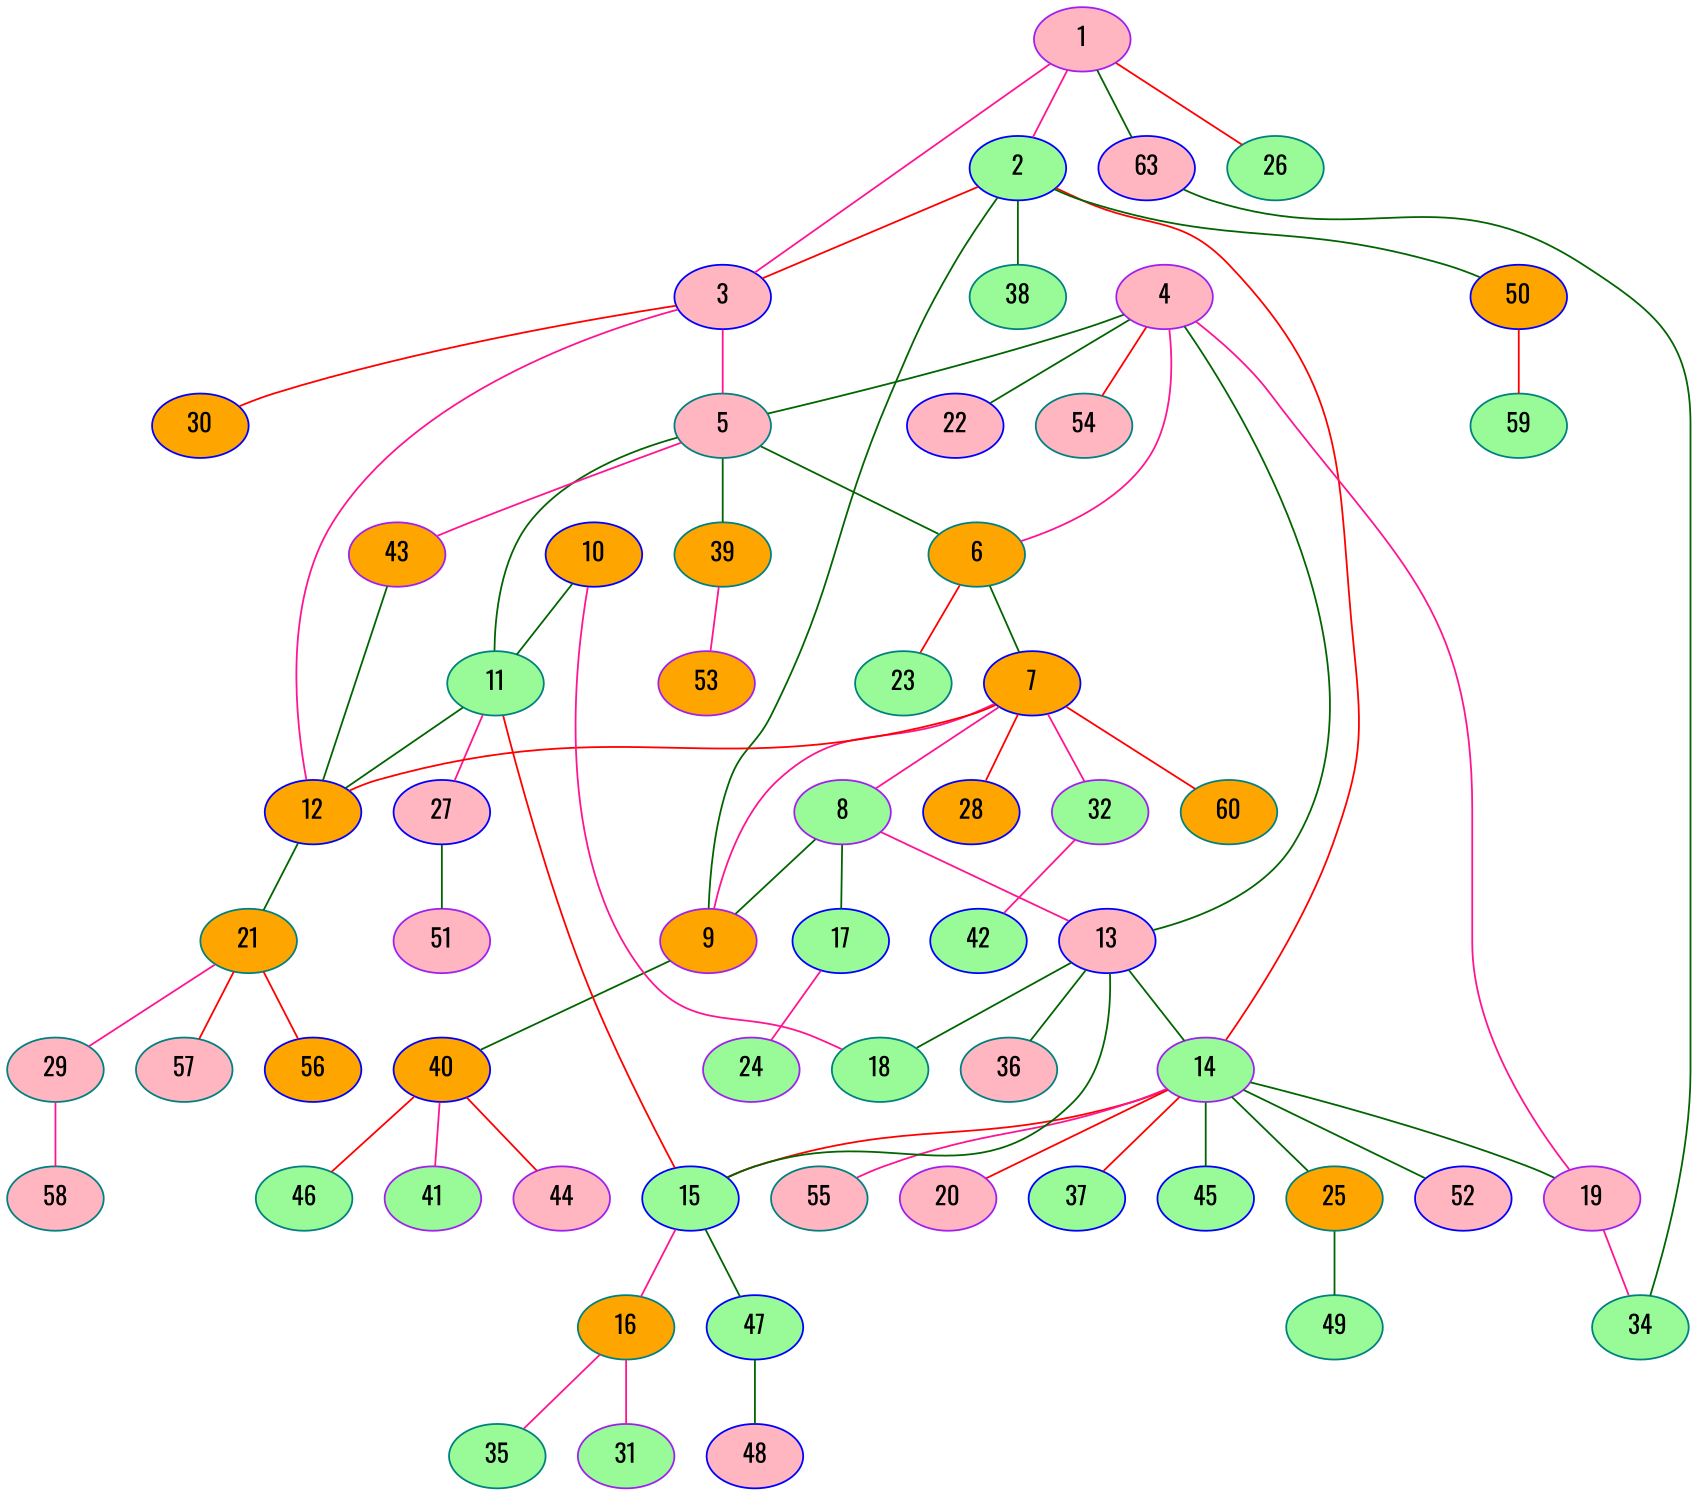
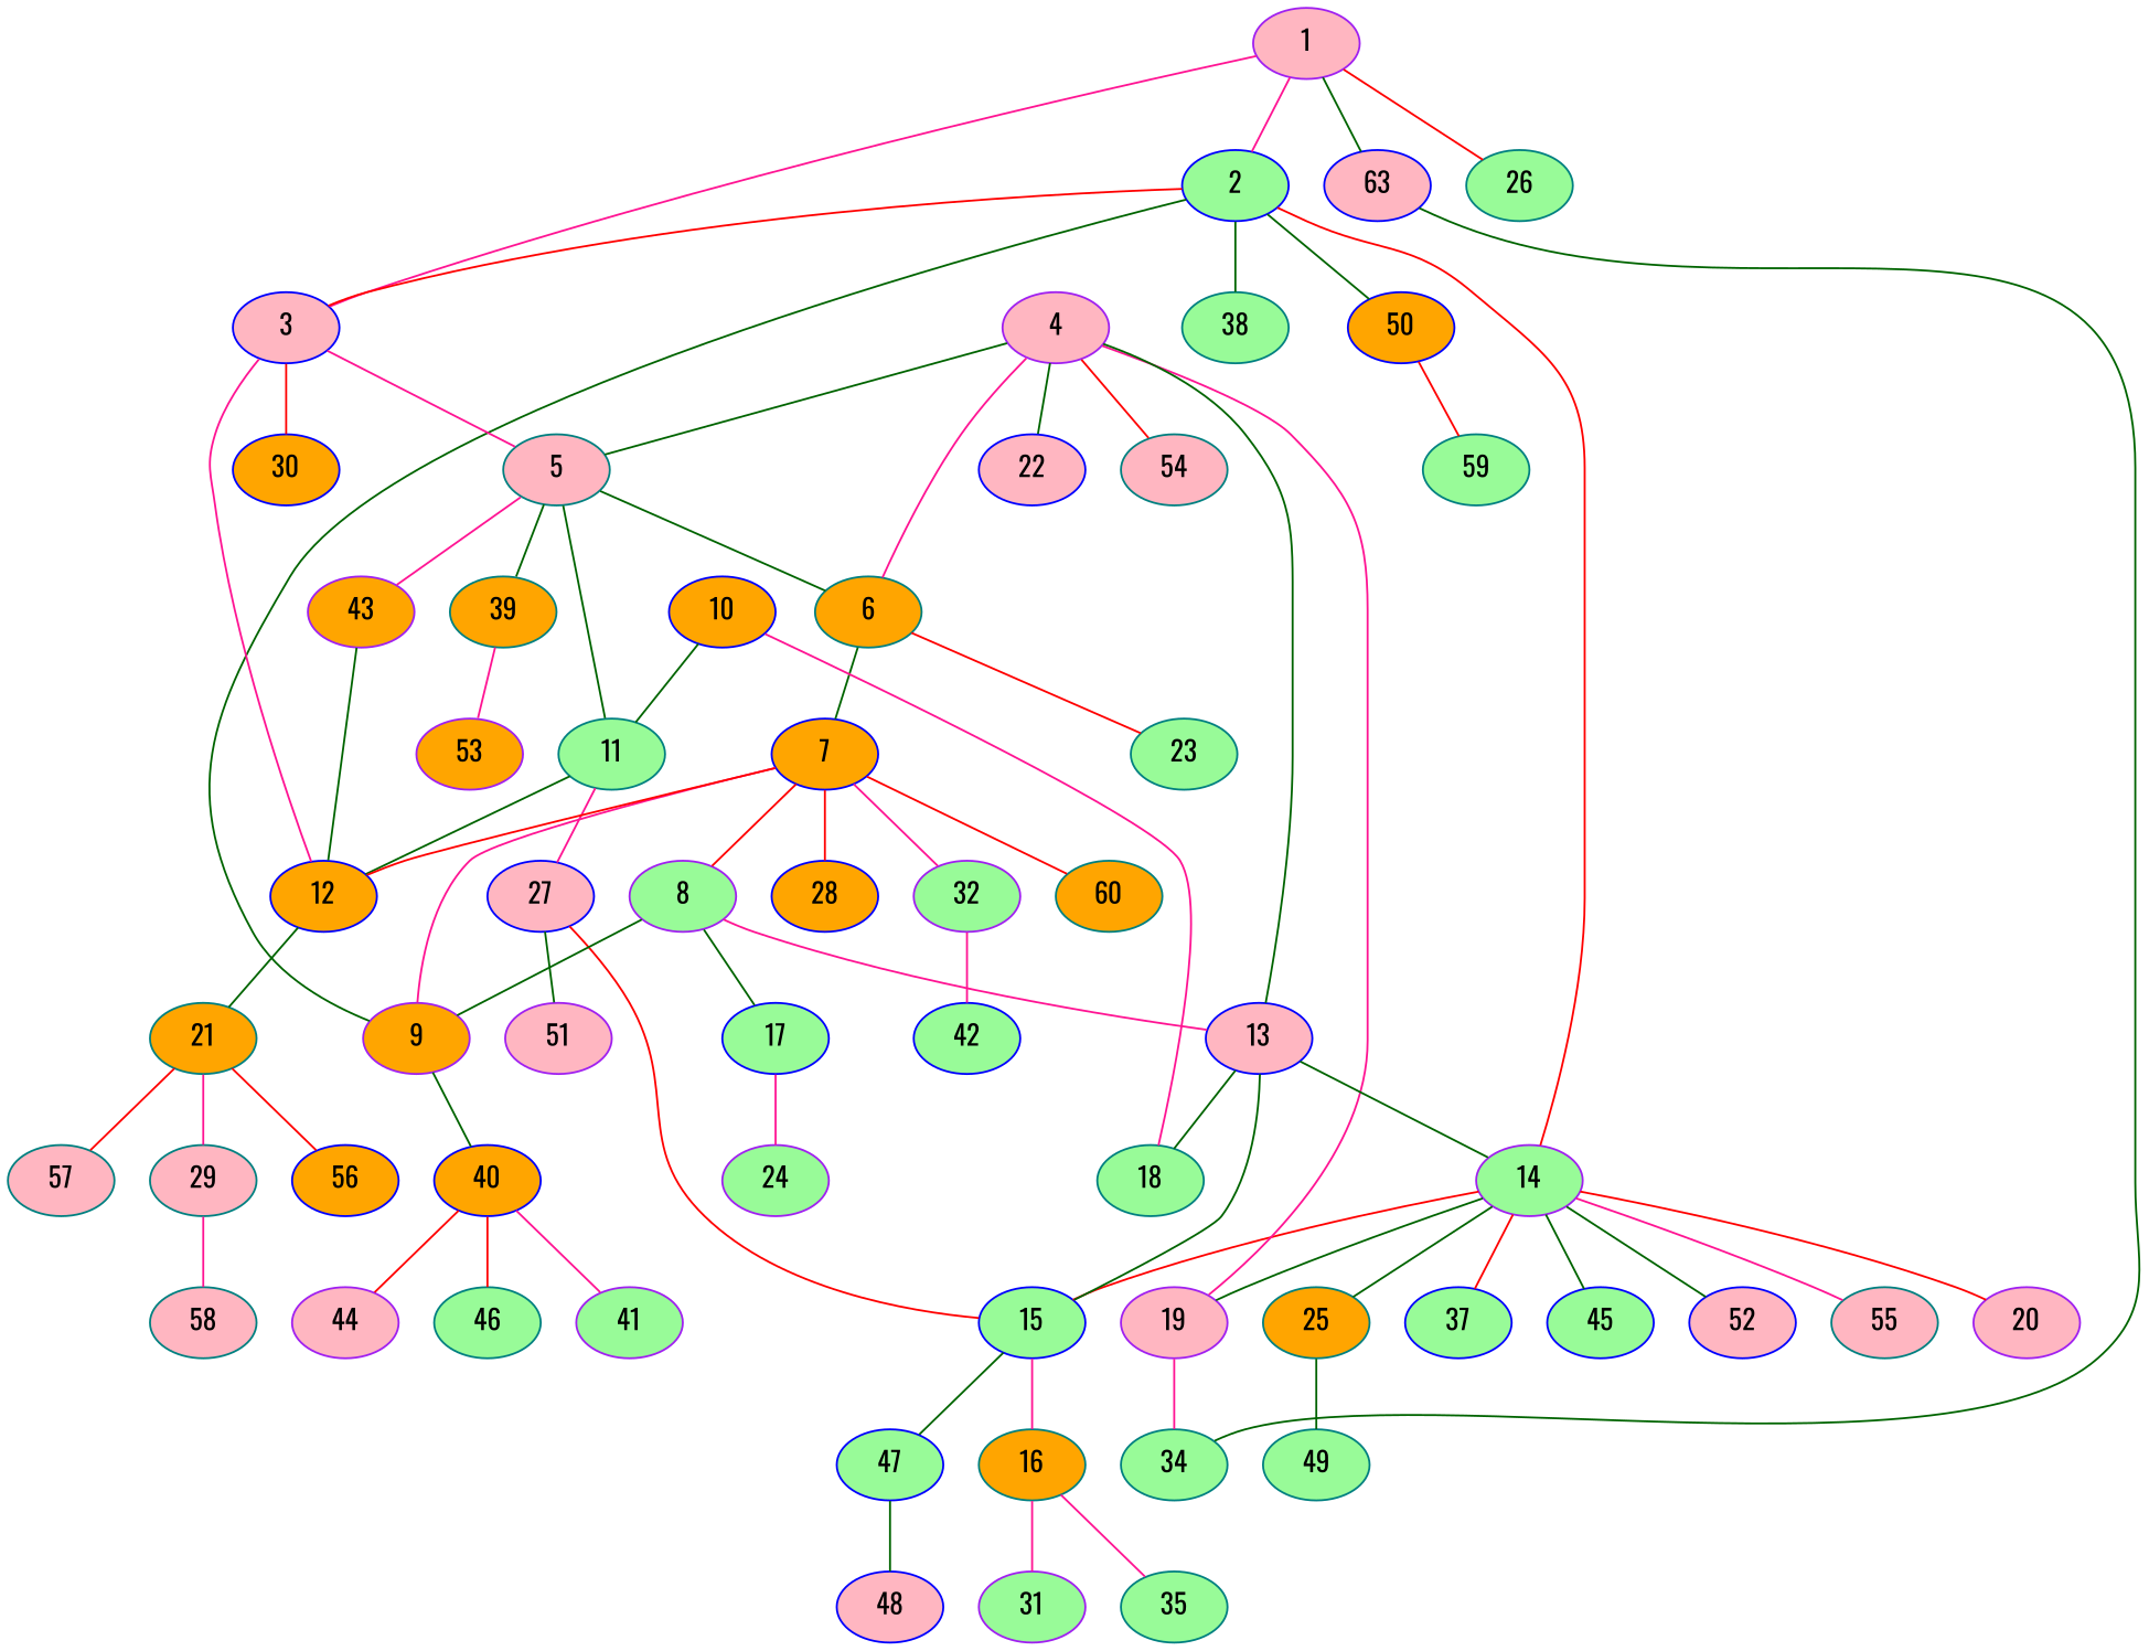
  graph {
    fontname=Oswald
    node [color=teal fillcolor=palegreen fontname=Oswald style=filled]
    edge [color=darkgreen fontname=Oswald]
    1 [color=purple fillcolor=lightpink]
    2 [color=blue]
    3 [color=blue fillcolor=lightpink]
    26
    n5 [color=blue fillcolor=lightpink label=63]
    9 [color=purple fillcolor=orange]
    14 [color=purple]
    38
    50 [color=blue fillcolor=orange]
    5 [fillcolor=lightpink]
    12 [color=blue fillcolor=orange]
    30 [color=blue fillcolor=orange]
    34
    40 [color=blue fillcolor=orange]
    19 [color=purple fillcolor=lightpink]
    15 [color=blue]
    20 [color=purple fillcolor=lightpink]
    25 [fillcolor=orange]
    37 [color=blue]
    45 [color=blue]
    52 [color=blue fillcolor=lightpink]
    55 [fillcolor=lightpink]
    59
    6 [fillcolor=orange]
    11
    39 [fillcolor=orange]
    43 [color=purple fillcolor=orange]
    21 [fillcolor=orange]
    4 [color=purple fillcolor=lightpink]
    13 [color=blue fillcolor=lightpink]
    22 [color=blue fillcolor=lightpink]
    54 [fillcolor=lightpink]
    7 [color=blue fillcolor=orange]
    23
    18
-   36 [fillcolor=lightpink]
    27 [color=blue fillcolor=lightpink]
    53 [color=purple fillcolor=orange]
    8 [color=purple]
    28 [color=blue fillcolor=orange]
    32 [color=purple]
    60 [fillcolor=orange]
    17 [color=blue]
    42 [color=blue]
    24 [color=purple]
    41 [color=purple]
    44 [color=purple fillcolor=lightpink]
    46
    10 [color=blue fillcolor=orange]
    16 [fillcolor=orange]
    47 [color=blue]
    51 [color=purple fillcolor=lightpink]
    29 [fillcolor=lightpink]
    56 [color=blue fillcolor=orange]
    57 [fillcolor=lightpink]
    49
    31 [color=purple]
    35
    48 [color=blue fillcolor=lightpink]
    58 [fillcolor=lightpink]
    1 -- 2 [color=deeppink]
    1 -- 3 [color=deeppink]
    1 -- 26 [color=red]
    1 -- n5
    2 -- 3 [color=red]
    2 -- 9
    2 -- 14 [color=red]
    2 -- 38
    2 -- 50
    3 -- 5 [color=deeppink]
    3 -- 12 [color=deeppink]
    3 -- 30 [color=red]
    n5 -- 34
    9 -- 40
    14 -- 19
    14 -- 15 [color=red]
    14 -- 20 [color=red]
    14 -- 25
    14 -- 37 [color=red]
    14 -- 45
    14 -- 52
    14 -- 55 [color=deeppink]
    50 -- 59 [color=red]
    5 -- 6
    5 -- 11
    5 -- 39
    5 -- 43 [color=deeppink]
    12 -- 21
    40 -- 41 [color=deeppink]
    40 -- 44 [color=red]
    40 -- 46 [color=red]
    19 -- 34 [color=deeppink]
    15 -- 16 [color=deeppink]
    15 -- 47
    25 -- 49
    6 -- 7
    6 -- 23 [color=red]
    11 -- 12
-   11 -- 15 [color=red]
+   27 -- 15 [color=red]
    11 -- 27 [color=deeppink]
    39 -- 53 [color=deeppink]
    43 -- 12
    21 -- 29 [color=deeppink]
    21 -- 56 [color=red]
    21 -- 57 [color=red]
    4 -- 5
    4 -- 19 [color=deeppink]
    4 -- 6 [color=deeppink]
    4 -- 13
    4 -- 22
    4 -- 54 [color=red]
    13 -- 14
    13 -- 15
    13 -- 18
-   13 -- 36
    7 -- 9 [color=deeppink]
    7 -- 12 [color=red]
-   7 -- 8 [color=deeppink]
+   7 -- 8 [color=red]
    7 -- 28 [color=red]
    7 -- 32 [color=deeppink]
    7 -- 60 [color=red]
    27 -- 51
    8 -- 9
    8 -- 13 [color=deeppink]
    8 -- 17
    32 -- 42 [color=deeppink]
    17 -- 24 [color=deeppink]
    10 -- 11
    10 -- 18 [color=deeppink]
    16 -- 31 [color=deeppink]
    16 -- 35 [color=deeppink]
    47 -- 48
    29 -- 58 [color=deeppink]
  }
